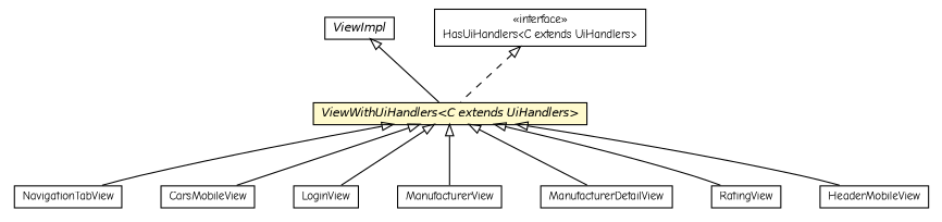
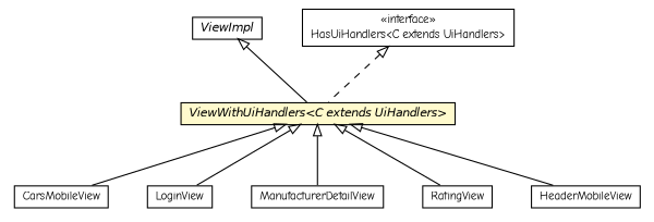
  digraph {
    fontname="Comic Neue"
    nodesep=0.25
    rankdir=TB
    ranksep=0.5
    node [fontcolor=black fontname="Comic Neue" fontsize=10.0 shape=plaintext]
    edge [arrowtail=empty dir=back fontname="Comic Neue" fontsize=10 headport=p labelfontname=Helvetica labelfontsize=10 tailport=p]
    n1 [label=<<table title="com.gwtplatform.mvp.client.ViewWithUiHandlers" border="0" cellborder="1" cellspacing="0" cellpadding="2" port="p" bgcolor="lemonChiffon" href="./ViewWithUiHandlers.html"> 		<tr><td><table border="0" cellspacing="0" cellpadding="1"> <tr><td align="center" balign="center"><font face="Helvetica-Oblique"> ViewWithUiHandlers&lt;C extends UiHandlers&gt; </font></td></tr> 		</table></td></tr> 		</table>>]
-   n2 [label=<<table title="com.gwtplatform.carstore.client.application.cars.car.navigation.NavigationTabView" border="0" cellborder="1" cellspacing="0" cellpadding="2" port="p" href="../../carstore/client/application/cars/car/navigation/NavigationTabView.html"> 		<tr><td><table border="0" cellspacing="0" cellpadding="1"> <tr><td align="center" balign="center"> NavigationTabView </td></tr> 		</table></td></tr> 		</table>>]
    n3 [label=<<table title="com.gwtplatform.carstore.client.application.cars.CarsMobileView" border="0" cellborder="1" cellspacing="0" cellpadding="2" port="p" href="../../carstore/client/application/cars/CarsMobileView.html"> 		<tr><td><table border="0" cellspacing="0" cellpadding="1"> <tr><td align="center" balign="center"> CarsMobileView </td></tr> 		</table></td></tr> 		</table>>]
    n4 [label=<<table title="com.gwtplatform.carstore.client.application.login.LoginView" border="0" cellborder="1" cellspacing="0" cellpadding="2" port="p" href="../../carstore/client/application/login/LoginView.html"> 		<tr><td><table border="0" cellspacing="0" cellpadding="1"> <tr><td align="center" balign="center"> LoginView </td></tr> 		</table></td></tr> 		</table>>]
-   n5 [label=<<table title="com.gwtplatform.carstore.client.application.manufacturer.ManufacturerView" border="0" cellborder="1" cellspacing="0" cellpadding="2" port="p" href="../../carstore/client/application/manufacturer/ManufacturerView.html"> 		<tr><td><table border="0" cellspacing="0" cellpadding="1"> <tr><td align="center" balign="center"> ManufacturerView </td></tr> 		</table></td></tr> 		</table>>]
    n6 [label=<<table title="com.gwtplatform.carstore.client.application.manufacturer.ManufacturerDetailView" border="0" cellborder="1" cellspacing="0" cellpadding="2" port="p" href="../../carstore/client/application/manufacturer/ManufacturerDetailView.html"> 		<tr><td><table border="0" cellspacing="0" cellpadding="1"> <tr><td align="center" balign="center"> ManufacturerDetailView </td></tr> 		</table></td></tr> 		</table>>]
    n7 [label=<<table title="com.gwtplatform.carstore.client.application.rating.RatingView" border="0" cellborder="1" cellspacing="0" cellpadding="2" port="p" href="../../carstore/client/application/rating/RatingView.html"> 		<tr><td><table border="0" cellspacing="0" cellpadding="1"> <tr><td align="center" balign="center"> RatingView </td></tr> 		</table></td></tr> 		</table>>]
    n8 [label=<<table title="com.gwtplatform.carstore.client.application.widget.header.HeaderMobileView" border="0" cellborder="1" cellspacing="0" cellpadding="2" port="p" href="../../carstore/client/application/widget/header/HeaderMobileView.html"> 		<tr><td><table border="0" cellspacing="0" cellpadding="1"> <tr><td align="center" balign="center"> HeaderMobileView </td></tr> 		</table></td></tr> 		</table>>]
    n9 [label=<<table title="com.gwtplatform.mvp.client.ViewImpl" border="0" cellborder="1" cellspacing="0" cellpadding="2" port="p" href="./ViewImpl.html"> 		<tr><td><table border="0" cellspacing="0" cellpadding="1"> <tr><td align="center" balign="center"><font face="Helvetica-Oblique"> ViewImpl </font></td></tr> 		</table></td></tr> 		</table>>]
    n10 [label=<<table title="com.gwtplatform.mvp.client.HasUiHandlers" border="0" cellborder="1" cellspacing="0" cellpadding="2" port="p" href="./HasUiHandlers.html"> 		<tr><td><table border="0" cellspacing="0" cellpadding="1"> <tr><td align="center" balign="center"> &#171;interface&#187; </td></tr> <tr><td align="center" balign="center"> HasUiHandlers&lt;C extends UiHandlers&gt; </td></tr> 		</table></td></tr> 		</table>>]
-   n1 -> n2
    n1 -> n3
    n1 -> n4
-   n1 -> n5
    n1 -> n6
    n1 -> n7
    n1 -> n8
    n9 -> n1
    n10 -> n1 [style=dashed]
  }
